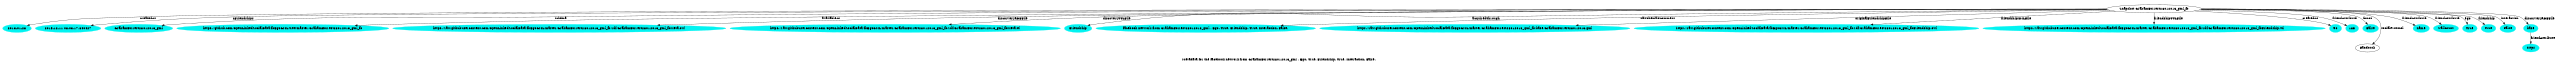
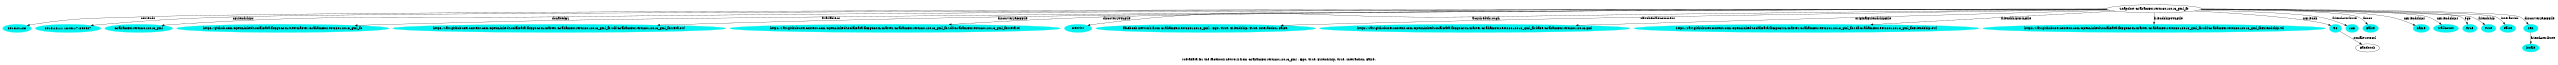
  digraph {
    label="Metadata for the facebook network from GrahamForrest28012013_gml . Ego: True. Friendship: True. Interaction: False."
    node [color="#02F3F1" style=filled]
    n1 [label="2013-01-28"]
    "Snapshot GrahamForrest28012013_gml_fb" [color="" style=""]
-   n3 [label="2015-12-11 08:03:17.840427"]
+   n3 [label="2015-12-11 18:03:17.840427"]
    n4 [label=GrahamForrest28012013_gml]
    n5 [label="https://github.com/OpenLinkedSocialData/fbEgoGML/tree/master/GrahamForrest28012013_gml_fb"]
    n6 [label="https://raw.githubusercontent.com/OpenLinkedSocialData/fbEgoGML/master/GrahamForrest28012013_gml_fb/rdf/GrahamForrest28012013_gml_fbMeta.owl"]
    n7 [label="https://raw.githubusercontent.com/OpenLinkedSocialData/fbEgoGML/master/GrahamForrest28012013_gml_fb/rdf/GrahamForrest28012013_gml_fbMeta.ttl"]
-   n8 [label=Friendship]
+   n8 [label=Netvizz]
    n9 [label="facebook network from GrahamForrest28012013_gml . Ego: True. Friendship: True. Interaction: False."]
    n10 [label="https://raw.githubusercontent.com/OpenLinkedSocialData/fbEgoGML/master/GrahamForrest28012013_gml_fb/base/GrahamForrest28012013.gml"]
    n11 [label="https://raw.githubusercontent.com/OpenLinkedSocialData/fbEgoGML/master/GrahamForrest28012013_gml_fb/rdf/GrahamForrest28012013_gml_fbFriendship.owl"]
    n12 [label="https://raw.githubusercontent.com/OpenLinkedSocialData/fbEgoGML/master/GrahamForrest28012013_gml_fb/rdf/GrahamForrest28012013_gml_fbFriendship.ttl"]
    n13 [label=90]
    n14 [label=185]
    n15 [label=False]
-   n16 [label=base]
+   n16 [label=sex]
    n17 [label=name]
    n18 [label=wallcount]
    n19 [label=True]
    n20 [label=True]
    n21 [label=False]
    Facebook [color="" style=""]
-   n23 [label=https]
-   "Snapshot GrahamForrest28012013_gml_fb" -> n1 [label=createdAt]
+   n23 [label=locale]
+   "Snapshot GrahamForrest28012013_gml_fb" -> n1 [label=nFriends]
    "Snapshot GrahamForrest28012013_gml_fb" -> n3 [label=nFriendships]
-   "Snapshot GrahamForrest28012013_gml_fb" -> n4 [label=schema]
+   "Snapshot GrahamForrest28012013_gml_fb" -> n4 [label=donatedBy]
    "Snapshot GrahamForrest28012013_gml_fb" -> n5 [label=availableAt]
    "Snapshot GrahamForrest28012013_gml_fb" -> n6 [label=discorveryRDFFile]
    "Snapshot GrahamForrest28012013_gml_fb" -> n7 [label=discoveryTTLFile]
    "Snapshot GrahamForrest28012013_gml_fb" -> n8 [label=acquiredThrough]
    "Snapshot GrahamForrest28012013_gml_fb" -> n9 [label="rdf-schema#comment"]
    "Snapshot GrahamForrest28012013_gml_fb" -> n10 [label=originalFriendshipFile]
    "Snapshot GrahamForrest28012013_gml_fb" -> n11 [label=friendshipXMLFile]
    "Snapshot GrahamForrest28012013_gml_fb" -> n12 [label=friendshipTTLFile]
-   "Snapshot GrahamForrest28012013_gml_fb" -> n13 [label=createdAt]
+   "Snapshot GrahamForrest28012013_gml_fb" -> n13 [label=nFriends]
    "Snapshot GrahamForrest28012013_gml_fb" -> n14 [label=friendAttribute]
    "Snapshot GrahamForrest28012013_gml_fb" -> n15 [label=fAnon]
    "Snapshot GrahamForrest28012013_gml_fb" -> n16 [label=discorveryRDFFile]
-   "Snapshot GrahamForrest28012013_gml_fb" -> n17 [label=friendAttribute]
-   "Snapshot GrahamForrest28012013_gml_fb" -> n18 [label=friendAttribute]
+   "Snapshot GrahamForrest28012013_gml_fb" -> n17 [label=nFriendships]
+   "Snapshot GrahamForrest28012013_gml_fb" -> n18 [label=nFriendships]
    "Snapshot GrahamForrest28012013_gml_fb" -> n19 [label=ego]
    "Snapshot GrahamForrest28012013_gml_fb" -> n20 [label=friendship]
    "Snapshot GrahamForrest28012013_gml_fb" -> n21 [label=interaction]
-   "Snapshot GrahamForrest28012013_gml_fb" -> Facebook [label=socialProtocol]
+   n13 -> Facebook [label=socialProtocol]
    n16 -> n23 [label=friendAttribute]
  }
